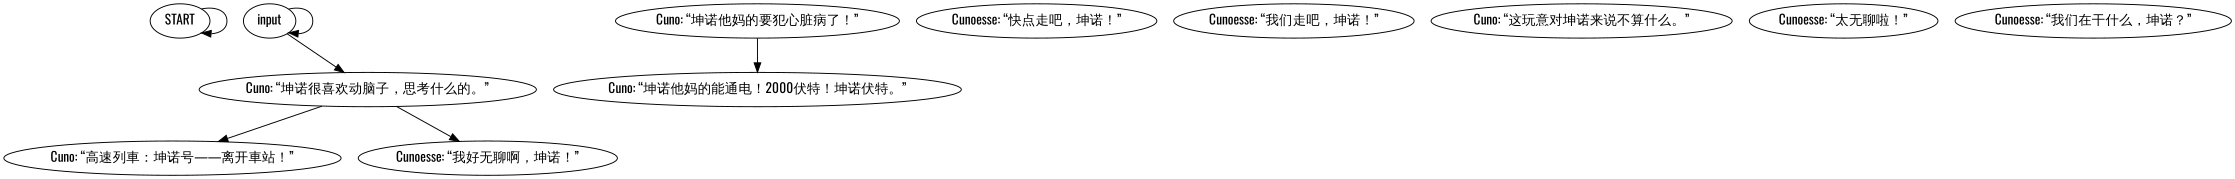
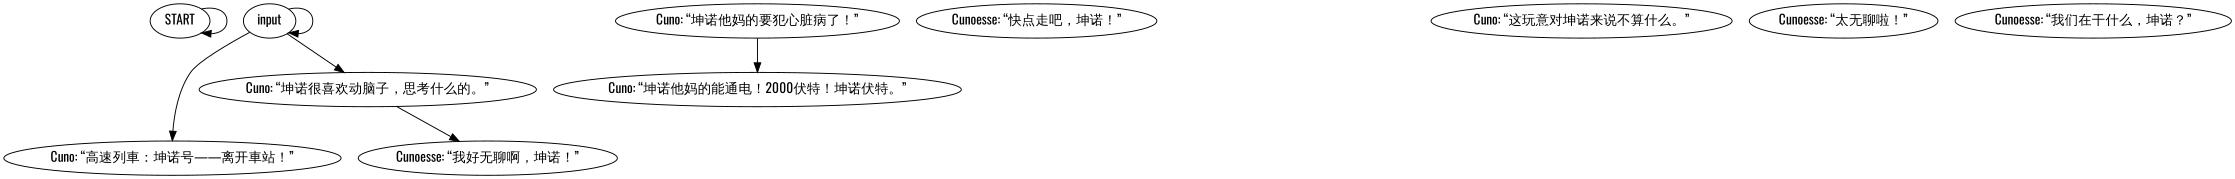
  digraph {
    fontname=Oswald
    node [fontname=Oswald]
    edge [fontname=Oswald]
    n1 [label=START]
    n2 [label=input]
    n3 [label="Cuno: “坤诺很喜欢动脑子，思考什么的。”"]
    n4 [label="Cuno: “高速列車：坤诺号——离开車站！”"]
    n5 [label="Cunoesse: “我好无聊啊，坤诺！”"]
    n6 [label="Cuno: “坤诺他妈的能通电！2000伏特！坤诺伏特。”"]
    n7 [label="Cuno: “坤诺他妈的要犯心脏病了！”"]
    n8 [label="Cunoesse: “快点走吧，坤诺！”"]
-   n9 [label="Cunoesse: “我们走吧，坤诺！”"]
    n10 [label="Cuno: “这玩意对坤诺来说不算什么。”"]
    n11 [label="Cunoesse: “太无聊啦！”"]
    n12 [label="Cunoesse: “我们在干什么，坤诺？”"]
    n1 -> n1
    n2 -> n2
    n2 -> n3
-   n3 -> n4
+   n2 -> n4
    n3 -> n5
    n7 -> n6
  }
